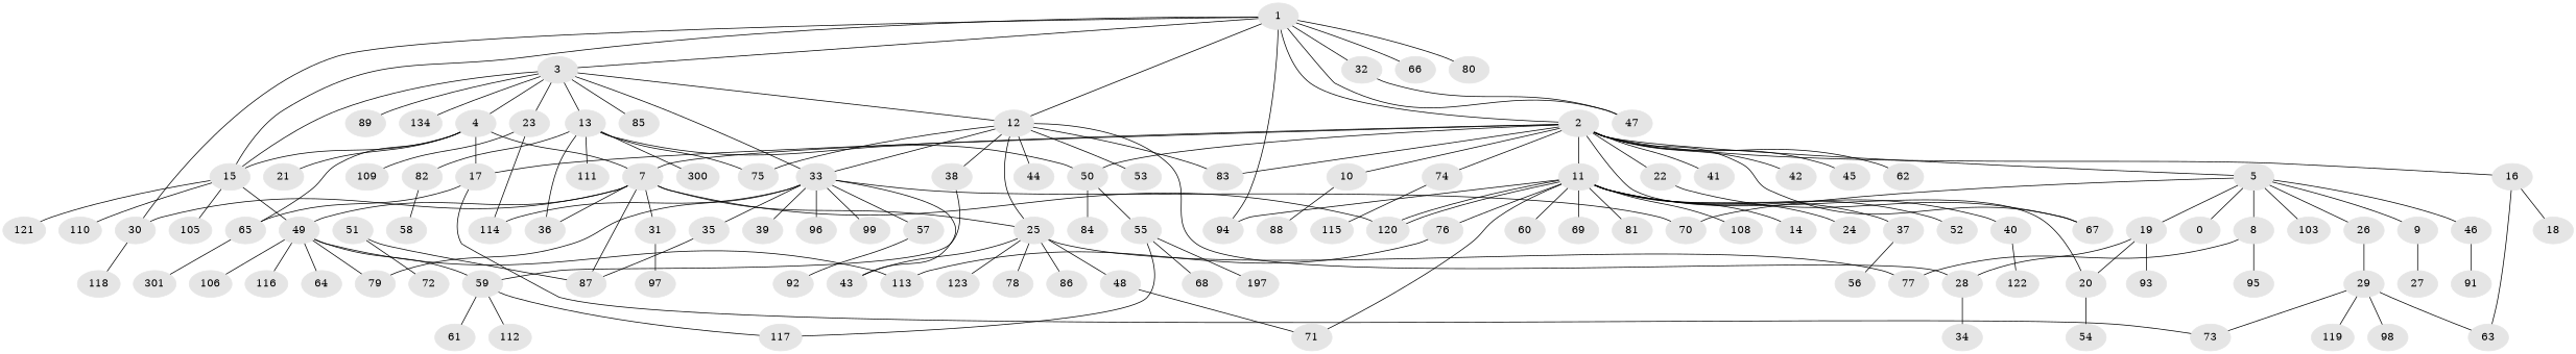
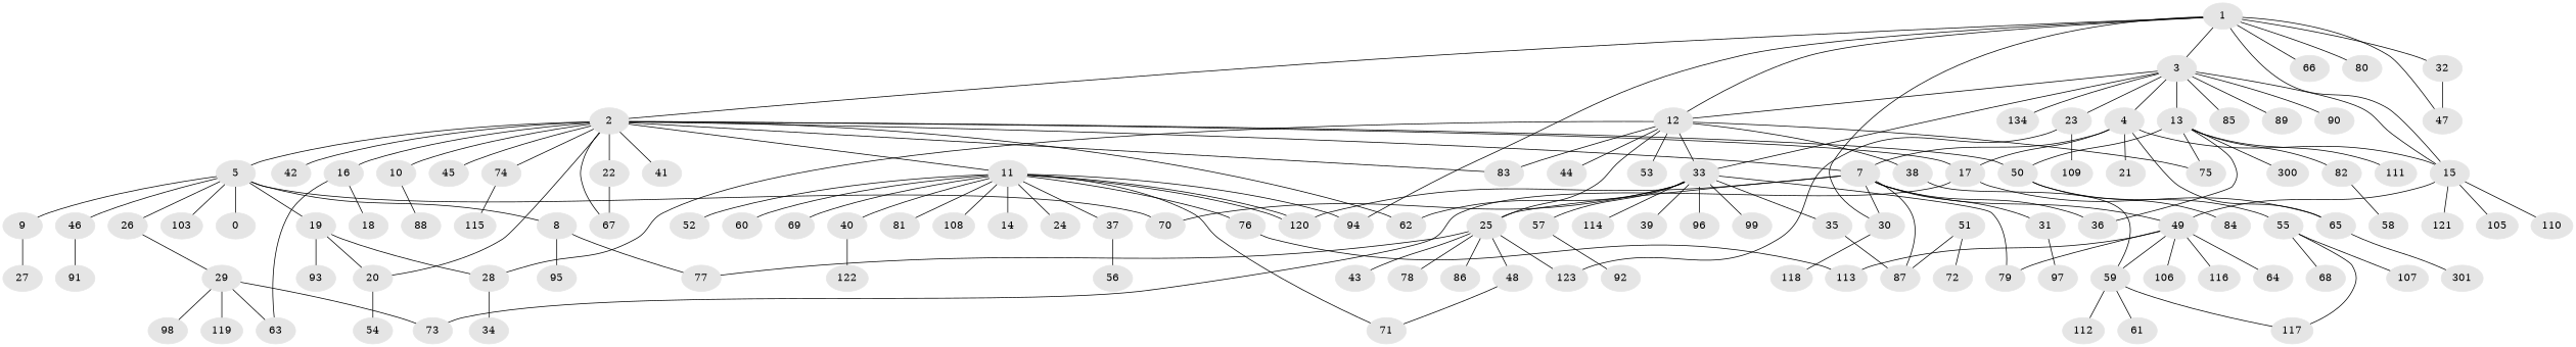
  graph {
    node [color=gray90 style=filled]
    1
    2
    3
    12
    15
    30
    32
    66
    80
    94
    47
    5
    7
    10
    11
    16
    17
    20
    22
    41
    42
    45
    50
    62
    67
    74
    83
    4
    13
    23
    33
    85
    89
+   90
    n35 [label=134]
    25
    28
    38
    44
    53
    75
    49
    105
    110
    121
    118
    51
    87
    72
    n50 [label=0]
    8
    9
    19
    26
    46
    70
    103
    31
    36
    120
    88
    14
    24
    37
    40
    52
    60
    69
    71
    76
    81
    108
    18
    63
    65
    73
    54
    55
    84
    115
    21
    82
    n83 [label=300]
    111
    109
    123
    35
    39
    57
    79
    96
    99
    114
    n94 [label=301]
    77
    95
    27
    93
    29
    91
    43
    48
    78
    86
    97
    113
    59
    64
    106
    116
    56
    122
    34
    58
    98
    119
    92
    117
    61
    112
    68
-   107 [label=197]
+   107
    1 -- 2
    1 -- 3
    1 -- 12
    1 -- 15
    1 -- 30
    1 -- 32
    1 -- 66
    1 -- 80
    1 -- 94
    1 -- 47
    2 -- 5
    2 -- 7
    2 -- 10
    2 -- 11
    2 -- 16
    2 -- 17
    2 -- 20
    2 -- 22
    2 -- 41
    2 -- 42
    2 -- 45
    2 -- 50
    2 -- 62
    2 -- 67
    2 -- 74
    2 -- 83
    3 -- 12
    3 -- 15
    3 -- 4
    3 -- 13
    3 -- 23
    3 -- 33
    3 -- 85
    3 -- 89
+   3 -- 90
    3 -- n35
    12 -- 83
    12 -- 33
    12 -- 25
    12 -- 28
    12 -- 38
    12 -- 44
    12 -- 53
    12 -- 75
    15 -- 49
    15 -- 105
    15 -- 110
    15 -- 121
    30 -- 118
    32 -- 47
    5 -- n50
    5 -- 8
    5 -- 9
    5 -- 19
    5 -- 26
    5 -- 46
    5 -- 70
    5 -- 103
    7 -- 30
    7 -- 25
    7 -- 49
    7 -- 87
    7 -- 31
    7 -- 36
    7 -- 120
    10 -- 88
    11 -- 94
    11 -- 120
    11 -- 120
    11 -- 14
    11 -- 24
    11 -- 37
    11 -- 40
    11 -- 52
    11 -- 60
    11 -- 69
    11 -- 71
    11 -- 76
    11 -- 81
    11 -- 108
    16 -- 18
    16 -- 63
    17 -- 65
    17 -- 73
    20 -- 54
    22 -- 67
    50 -- 55
    50 -- 84
    74 -- 115
    4 -- 15
    4 -- 7
    4 -- 17
    4 -- 65
    4 -- 21
    13 -- 50
    13 -- 75
    13 -- 36
    13 -- 82
    13 -- n83
    13 -- 111
    23 -- 109
-   23 -- 114
-   33 -- 43
+   23 -- 123
+   33 -- 62
    33 -- 70
    33 -- 35
    33 -- 39
    33 -- 57
    33 -- 79
    33 -- 96
    33 -- 99
    33 -- 114
    25 -- 123
    25 -- 77
    25 -- 43
    25 -- 48
    25 -- 78
    25 -- 86
    28 -- 34
    38 -- 59
    49 -- 79
    49 -- 113
    49 -- 59
    49 -- 64
    49 -- 106
    49 -- 116
    51 -- 87
    51 -- 72
    8 -- 77
    8 -- 95
    9 -- 27
    19 -- 20
    19 -- 28
    19 -- 93
    26 -- 29
    46 -- 91
    31 -- 97
    37 -- 56
    40 -- 122
    76 -- 113
    65 -- n94
    55 -- 117
    55 -- 68
    55 -- 107
    82 -- 58
    35 -- 87
    57 -- 92
    29 -- 63
    29 -- 73
    29 -- 98
    29 -- 119
    48 -- 71
    59 -- 117
    59 -- 61
    59 -- 112
  }
